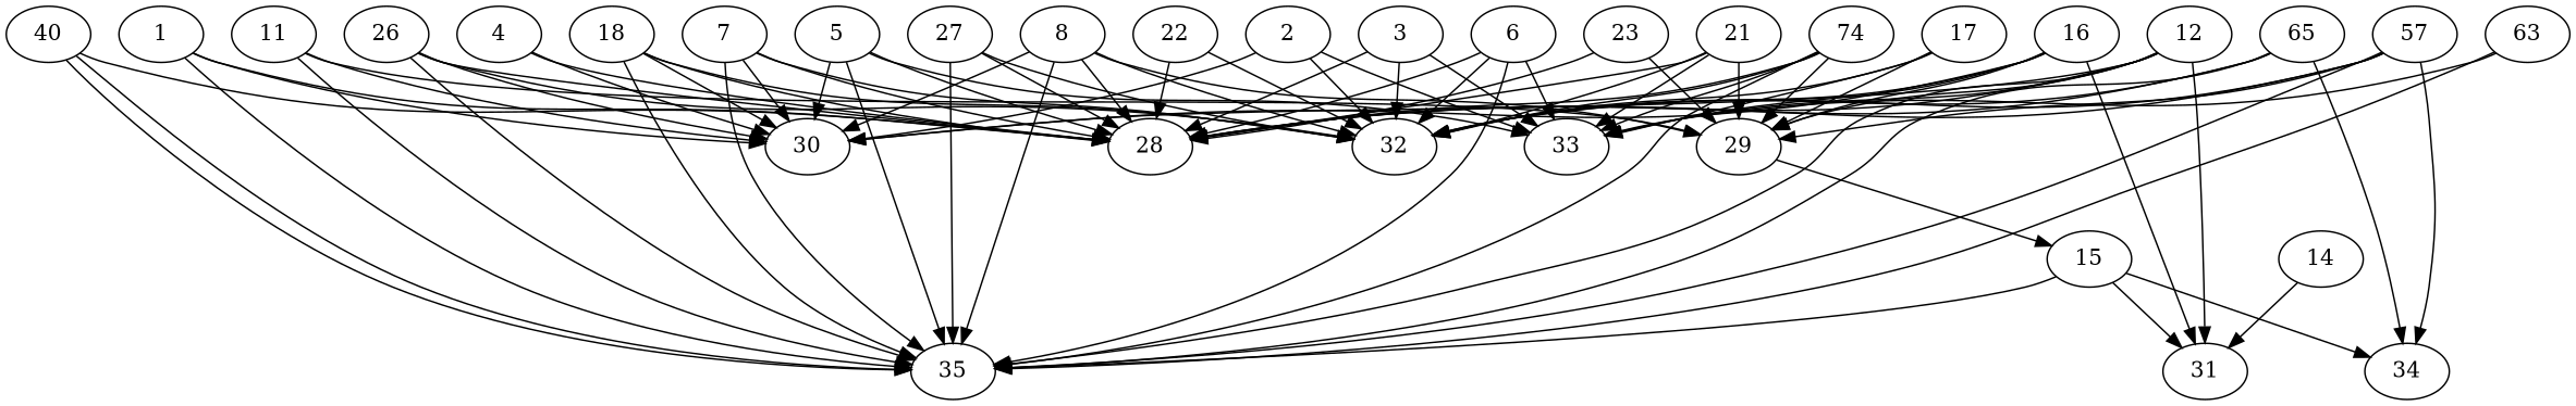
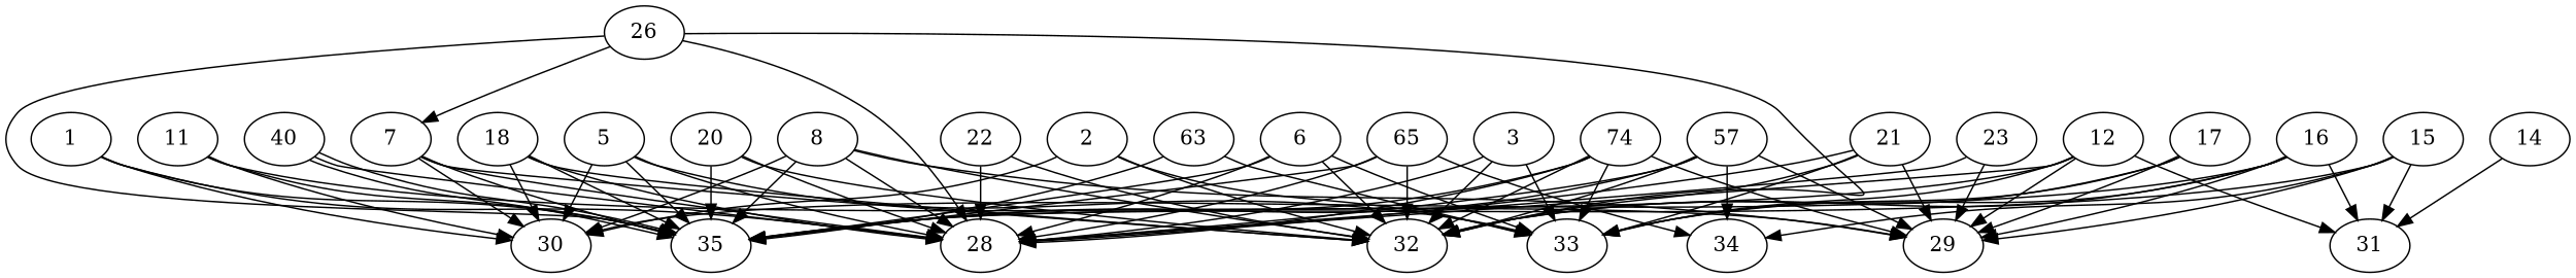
  digraph {
    node [alpha=0.20]
    1 [alpha=0.05 expect_size=73549770800499552]
    28 [alpha=0.18 expect_size=251164718164464369664]
    30 [alpha=0.01 expect_size=10557811702047688]
    35 [expect_size=451920313021267705856]
    2 [alpha=0.04 expect_size=19562310432595700]
    32 [alpha=0.05 expect_size=323151603365601728]
    33 [alpha=0.12 expect_size=519348341469872128000]
    3 [alpha=0.02 expect_size=937955241719190519808]
-   4 [alpha=0.08 expect_size=312669360447670976512]
    5 [alpha=0.18 expect_size=67755172877725335552]
    6 [alpha=0.13 expect_size=538783783203720]
    7 [alpha=0.04 expect_size=545940946420123041792]
    8 [alpha=0.19 expect_size=31010906550115696]
    29 [expect_size=831695319237332608]
    n15 [alpha=0.11 expect_size=33828549163338780 label=40]
    11 [alpha=0.06 expect_size=37103958250617232]
    12 [alpha=0.08 expect_size=909568198948656]
    31 [alpha=0.09 expect_size=220743547436161564672]
    n19 [alpha=0.02 expect_size=2600584383987449856 label=63]
    14 [alpha=0.06 expect_size=561737993071105600]
    15 [expect_size=172251948844497184]
    34 [alpha=0.16 expect_size=2247623044133239040]
    16 [alpha=0.05 expect_size=2000003265912694]
    17 [alpha=0.15 expect_size=14784909058347780]
    18 [alpha=0.12 expect_size=1109879646304367280128]
-   20 [alpha=0.04 expect_size=1939326675313500 label=27]
+   20 [alpha=0.04 expect_size=1939326675313500]
    21 [alpha=0.03 expect_size=178753563987067808]
    22 [alpha=0.11 expect_size=1292067901164041]
    23 [alpha=0.18 expect_size=1194152501463245056]
    n30 [alpha=0.19 expect_size=11832275544853090 label=74]
    n31 [alpha=0.08 expect_size=793739122932172928 label=65]
    26 [alpha=0.06 expect_size=25513199854923340]
    n33 [expect_size=2186700760937005056 label=57]
    1 -> 28
    1 -> 30
    1 -> 35
    2 -> 30
    2 -> 32
    2 -> 33
    3 -> 28
    3 -> 32
    3 -> 33
-   4 -> 28
-   4 -> 30
    5 -> 28
    5 -> 30
    5 -> 35
    5 -> 33
    6 -> 28
    6 -> 35
    6 -> 32
    6 -> 33
    7 -> 28
    7 -> 30
    7 -> 35
    7 -> 32
    8 -> 28
    8 -> 30
    8 -> 35
    8 -> 32
    8 -> 29
    n15 -> 28
    n15 -> 35
    n15 -> 35
    11 -> 30
    11 -> 35
    11 -> 29
    12 -> 28
-   12 -> 30
    12 -> 35
    12 -> 33
    12 -> 29
    12 -> 31
    n19 -> 35
    n19 -> 33
    14 -> 31
    15 -> 35
-   29 -> 15
+   15 -> 29
    15 -> 31
    15 -> 34
    16 -> 30
    16 -> 32
    16 -> 33
    16 -> 29
    16 -> 31
    17 -> 32
    17 -> 33
    17 -> 29
    18 -> 28
    18 -> 30
    18 -> 35
    18 -> 32
    20 -> 28
    20 -> 35
    20 -> 32
    21 -> 28
    21 -> 32
    21 -> 33
    21 -> 29
    22 -> 28
    22 -> 32
    23 -> 28
    23 -> 29
    n30 -> 28
    n30 -> 35
    n30 -> 32
    n30 -> 33
    n30 -> 29
    n31 -> 28
    n31 -> 35
    n31 -> 32
    n31 -> 34
    26 -> 28
-   26 -> 30
+   26 -> 7
    26 -> 35
    26 -> 32
    n33 -> 28
    n33 -> 35
    n33 -> 32
    n33 -> 29
    n33 -> 34
  }
